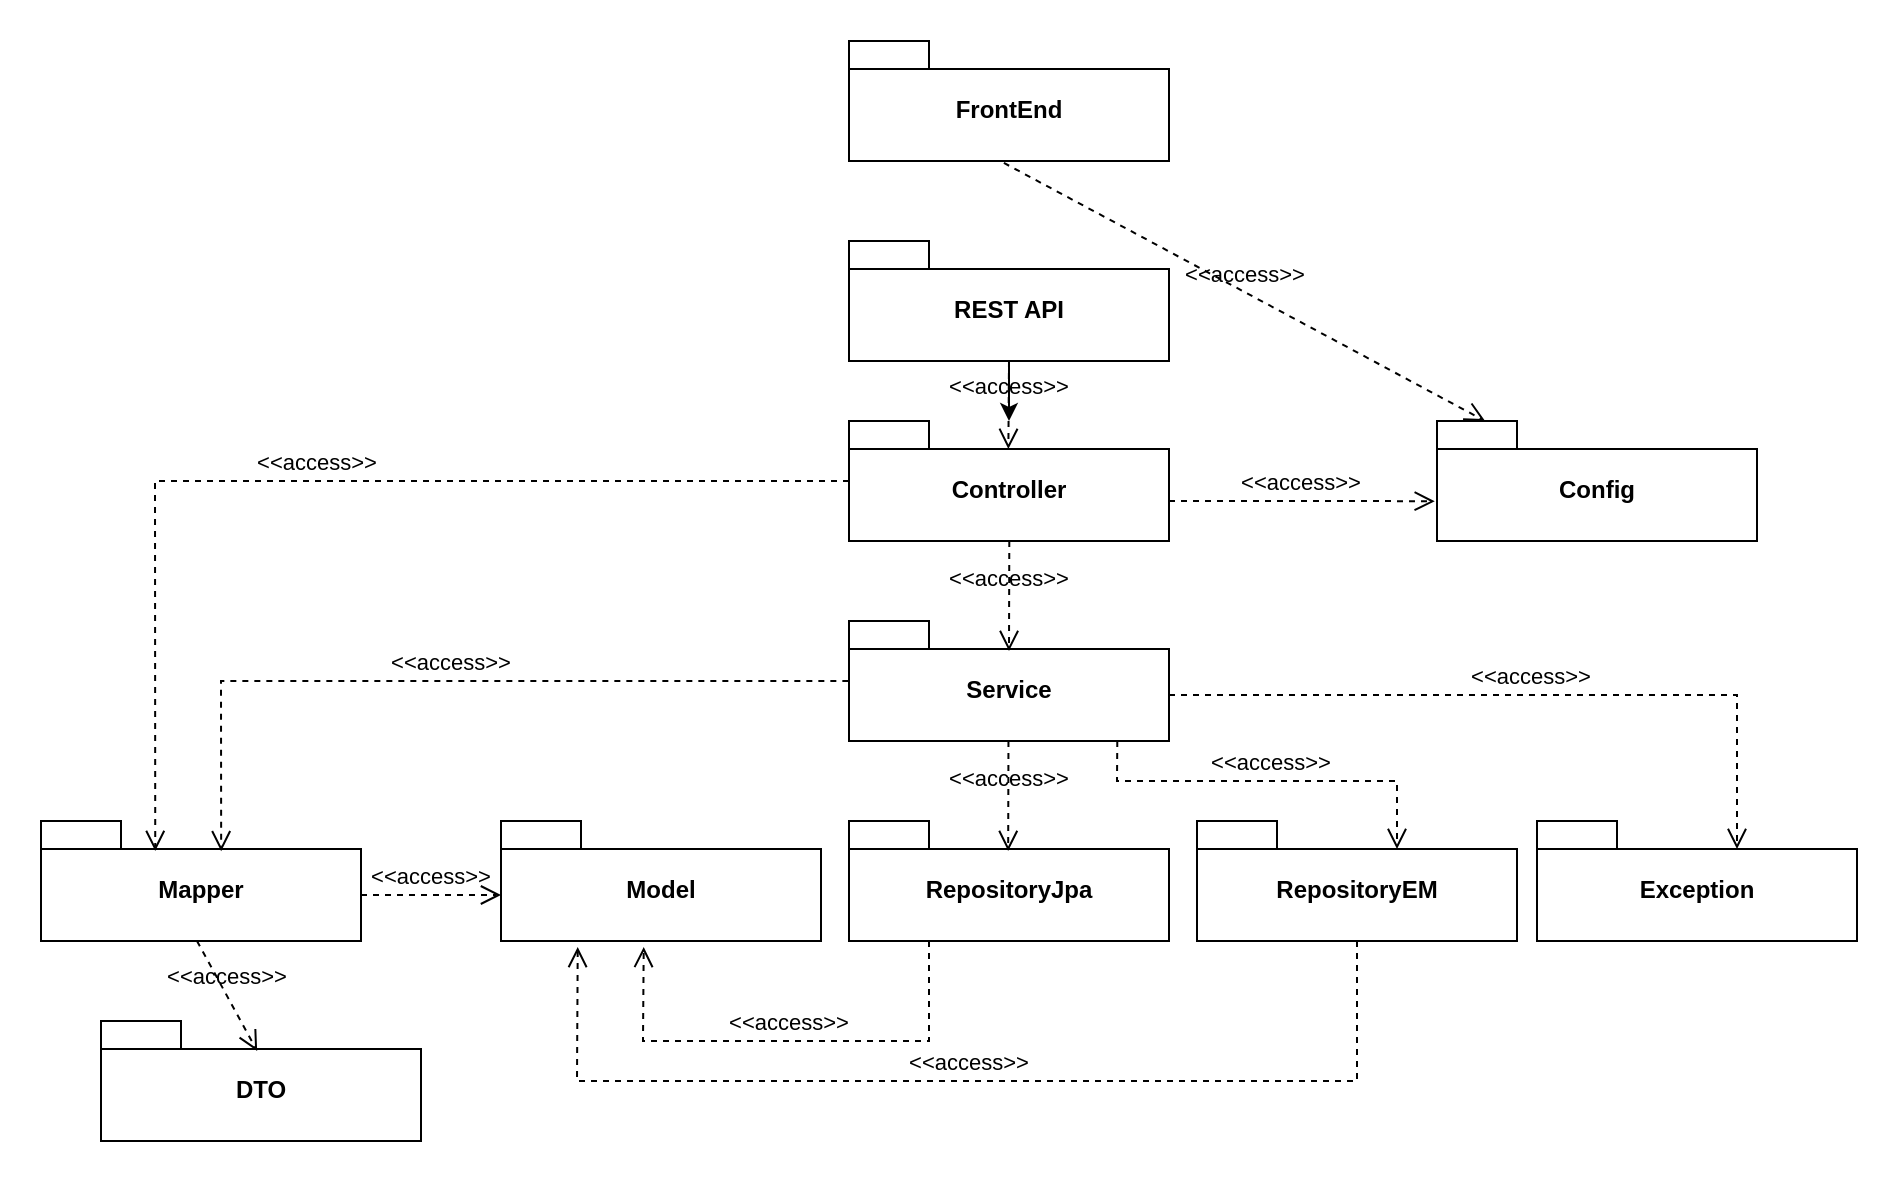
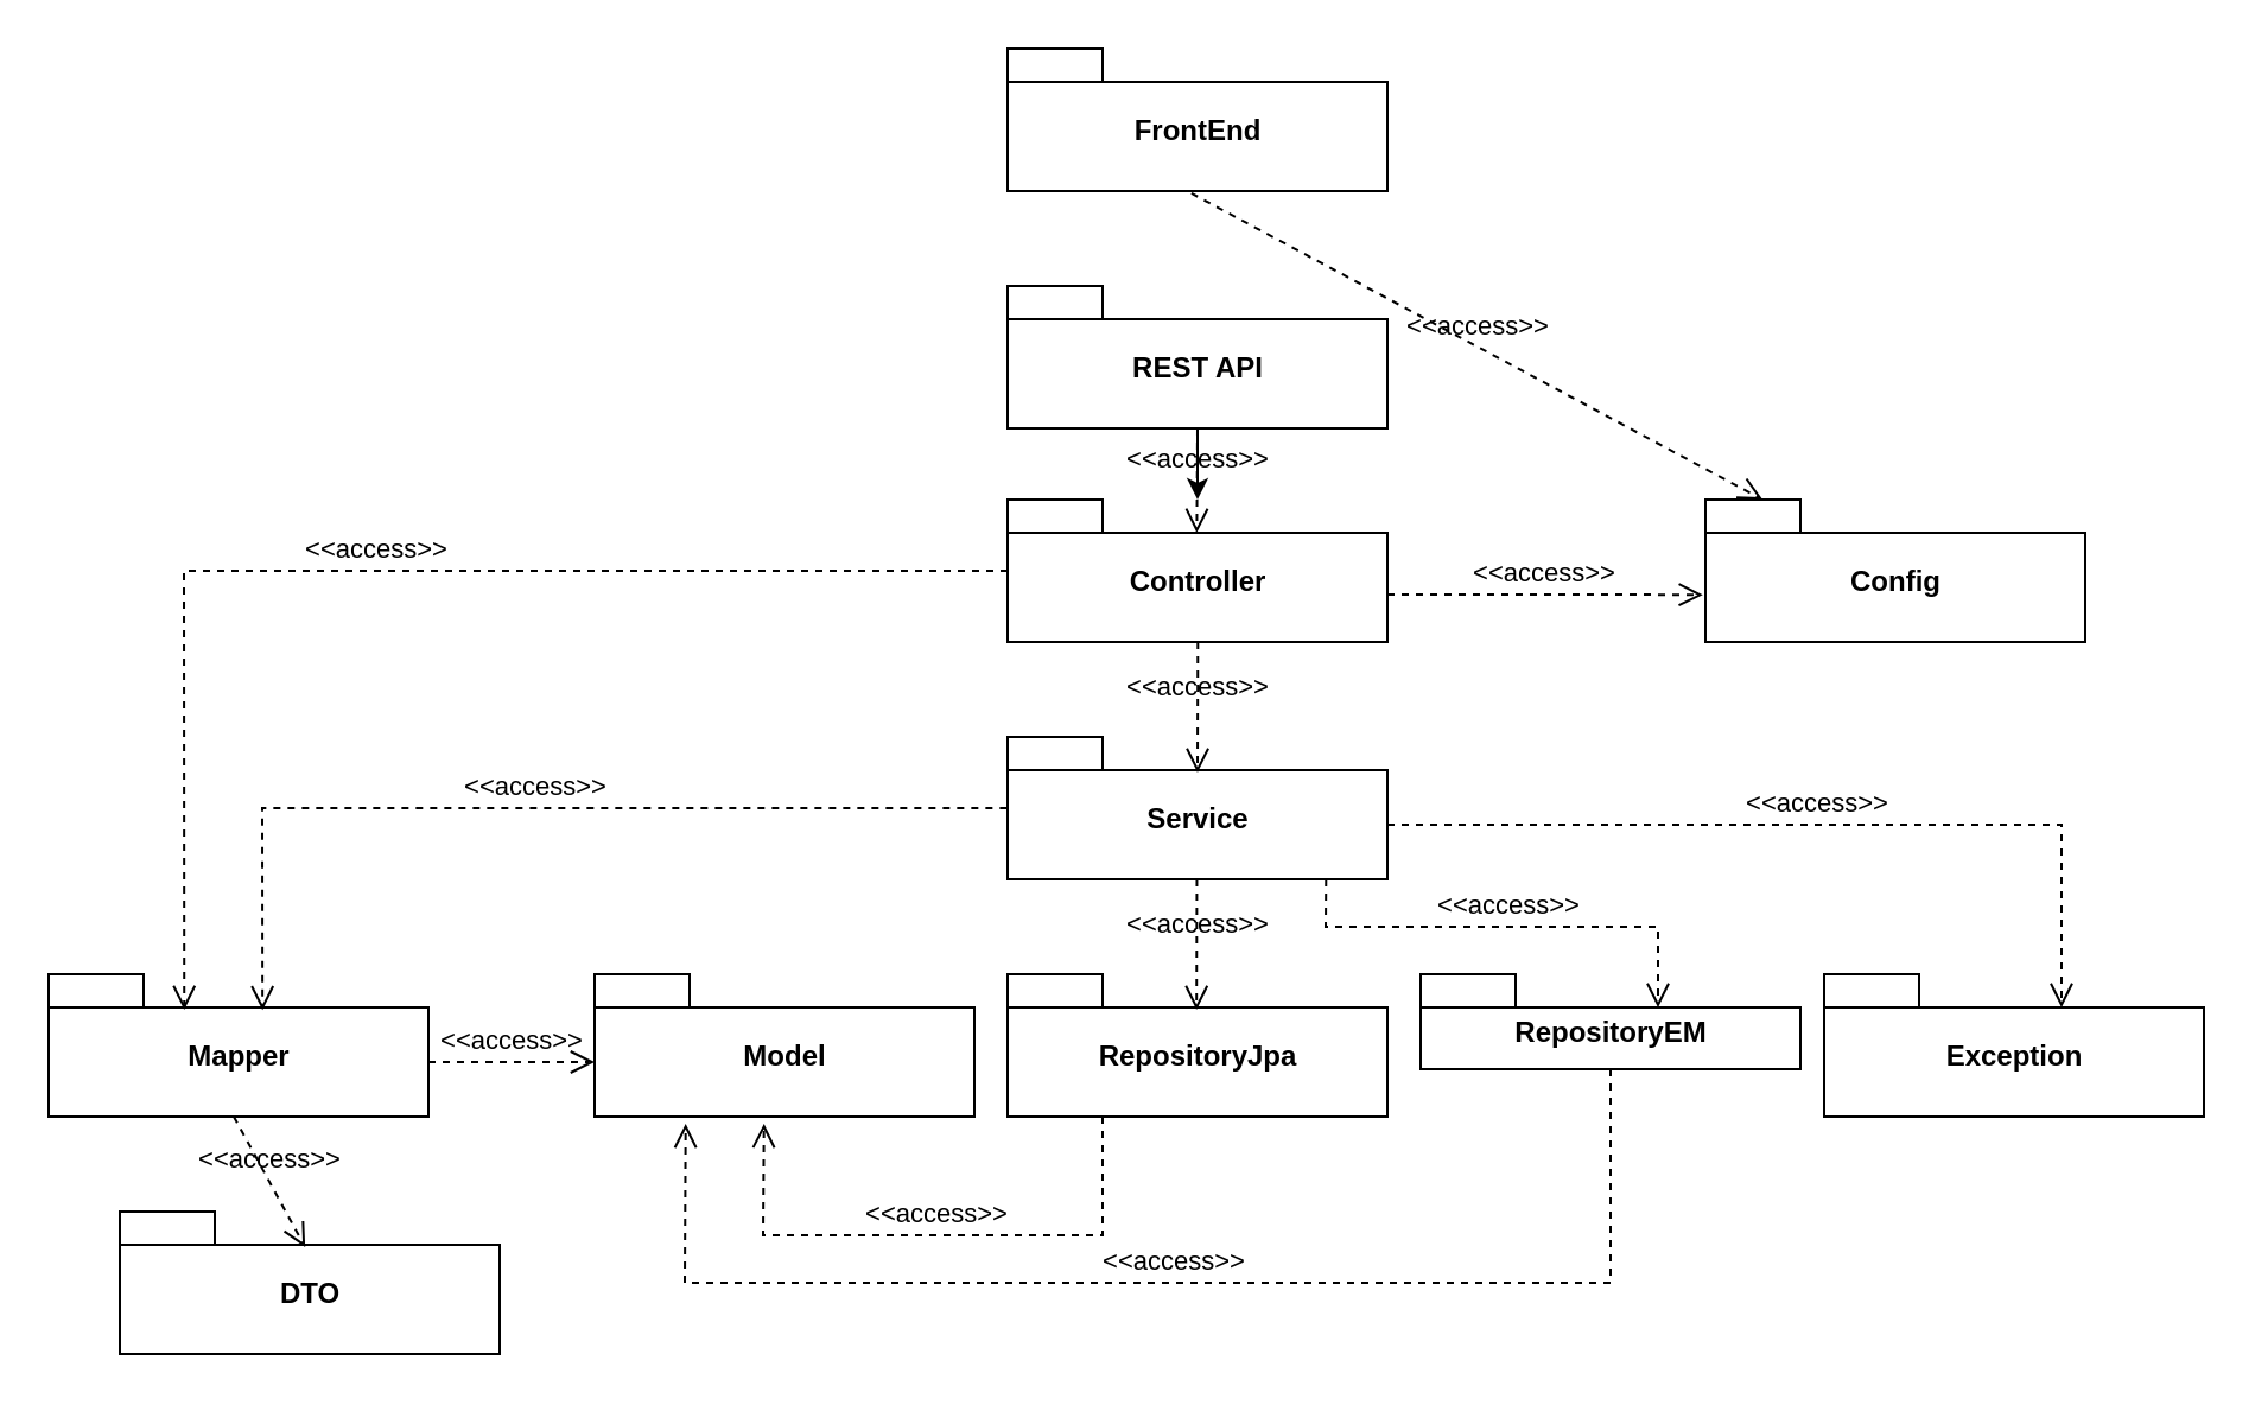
  <mxCell id="0" />
  <mxCell id="1" parent="0" />
  <mxCell id="2" value="" style="edgeStyle=orthogonalEdgeStyle;rounded=0;orthogonalLoop=1;jettySize=auto;html=1;" parent="1" source="3" target="4" edge="1"><mxGeometry relative="1" as="geometry" /></mxCell>
  <mxCell id="3" value="REST API" style="shape=folder;fontStyle=1;spacingTop=10;tabWidth=40;tabHeight=14;tabPosition=left;html=1;" parent="1" vertex="1"><mxGeometry x="424" y="120" width="160" height="60" as="geometry" /></mxCell>
  <mxCell id="4" value="Controller" style="shape=folder;fontStyle=1;spacingTop=10;tabWidth=40;tabHeight=14;tabPosition=left;html=1;align=center;" parent="1" vertex="1"><mxGeometry x="424" y="210" width="160" height="60" as="geometry" /></mxCell>
  <mxCell id="5" value="Service" style="shape=folder;fontStyle=1;spacingTop=10;tabWidth=40;tabHeight=14;tabPosition=left;html=1;" parent="1" vertex="1"><mxGeometry x="424" y="310" width="160" height="60" as="geometry" /></mxCell>
  <mxCell id="6" value="RepositoryJpa" style="shape=folder;fontStyle=1;spacingTop=10;tabWidth=40;tabHeight=14;tabPosition=left;html=1;" parent="1" vertex="1"><mxGeometry x="424" y="410" width="160" height="60" as="geometry" /></mxCell>
  <mxCell id="7" value="Model" style="shape=folder;fontStyle=1;spacingTop=10;tabWidth=40;tabHeight=14;tabPosition=left;html=1;" parent="1" vertex="1"><mxGeometry x="250" y="410" width="160" height="60" as="geometry" /></mxCell>
  <mxCell id="8" value="Exception" style="shape=folder;fontStyle=1;spacingTop=10;tabWidth=40;tabHeight=14;tabPosition=left;html=1;" parent="1" vertex="1"><mxGeometry x="768" y="410" width="160" height="60" as="geometry" /></mxCell>
  <mxCell id="9" value="DTO" style="shape=folder;fontStyle=1;spacingTop=10;tabWidth=40;tabHeight=14;tabPosition=left;html=1;" parent="1" vertex="1"><mxGeometry x="50" y="510" width="160" height="60" as="geometry" /></mxCell>
  <mxCell id="10" value="Mapper" style="shape=folder;fontStyle=1;spacingTop=10;tabWidth=40;tabHeight=14;tabPosition=left;html=1;" parent="1" vertex="1"><mxGeometry x="20" y="410" width="160" height="60" as="geometry" /></mxCell>
  <mxCell id="11" value="&amp;lt;&amp;lt;access&amp;gt;&amp;gt;" style="endArrow=open;startArrow=none;endFill=0;startFill=0;endSize=8;html=1;verticalAlign=bottom;dashed=1;labelBackgroundColor=none;rounded=0;entryX=0.498;entryY=0.233;entryDx=0;entryDy=0;entryPerimeter=0;exitX=0.5;exitY=1;exitDx=0;exitDy=0;exitPerimeter=0;" parent="1" source="3" target="4" edge="1"><mxGeometry width="160" relative="1" as="geometry"><mxPoint x="250" y="239.5" as="sourcePoint" /><mxPoint x="410" y="239.5" as="targetPoint" /></mxGeometry></mxCell>
  <mxCell id="12" value="&amp;lt;&amp;lt;access&amp;gt;&amp;gt;" style="endArrow=open;startArrow=none;endFill=0;startFill=0;endSize=8;html=1;verticalAlign=bottom;dashed=1;labelBackgroundColor=none;rounded=0;entryX=0.5;entryY=0.25;entryDx=0;entryDy=0;entryPerimeter=0;exitX=0.5;exitY=1;exitDx=0;exitDy=0;exitPerimeter=0;" parent="1" target="5" edge="1"><mxGeometry width="160" relative="1" as="geometry"><mxPoint x="504.15" y="270" as="sourcePoint" /><mxPoint x="503.83" y="313.98" as="targetPoint" /></mxGeometry></mxCell>
  <mxCell id="13" value="&amp;lt;&amp;lt;access&amp;gt;&amp;gt;" style="endArrow=open;startArrow=none;endFill=0;startFill=0;endSize=8;html=1;verticalAlign=bottom;dashed=1;labelBackgroundColor=none;rounded=0;exitX=0.5;exitY=1;exitDx=0;exitDy=0;exitPerimeter=0;entryX=0.563;entryY=0.252;entryDx=0;entryDy=0;entryPerimeter=0;" parent="1" target="10" edge="1"><mxGeometry width="160" relative="1" as="geometry"><mxPoint x="423.67" y="340" as="sourcePoint" /><mxPoint x="150" y="400" as="targetPoint" /><Array as="points"><mxPoint x="110" y="340" /></Array></mxGeometry></mxCell>
  <mxCell id="14" value="&amp;lt;&amp;lt;access&amp;gt;&amp;gt;" style="endArrow=open;startArrow=none;endFill=0;startFill=0;endSize=8;html=1;verticalAlign=bottom;dashed=1;labelBackgroundColor=none;rounded=0;entryX=0.5;entryY=0.25;entryDx=0;entryDy=0;entryPerimeter=0;exitX=0.5;exitY=1;exitDx=0;exitDy=0;exitPerimeter=0;" parent="1" edge="1"><mxGeometry width="160" relative="1" as="geometry"><mxPoint x="503.73" y="370" as="sourcePoint" /><mxPoint x="503.58" y="425" as="targetPoint" /></mxGeometry></mxCell>
  <mxCell id="15" value="&amp;lt;&amp;lt;access&amp;gt;&amp;gt;" style="endArrow=open;startArrow=none;endFill=0;startFill=0;endSize=8;html=1;verticalAlign=bottom;dashed=1;labelBackgroundColor=none;rounded=0;exitX=0.25;exitY=1;exitDx=0;exitDy=0;exitPerimeter=0;entryX=0.446;entryY=1.05;entryDx=0;entryDy=0;entryPerimeter=0;" parent="1" target="7" edge="1" source="6"><mxGeometry width="160" relative="1" as="geometry"><mxPoint x="503.73" y="470" as="sourcePoint" /><mxPoint x="350" y="525" as="targetPoint" /><Array as="points"><mxPoint x="464" y="520" /><mxPoint x="321" y="520" /></Array></mxGeometry></mxCell>
  <mxCell id="16" value="&amp;lt;&amp;lt;access&amp;gt;&amp;gt;" style="endArrow=open;startArrow=none;endFill=0;startFill=0;endSize=8;html=1;verticalAlign=bottom;dashed=1;labelBackgroundColor=none;rounded=0;exitX=0;exitY=0;exitDx=160;exitDy=37;exitPerimeter=0;entryX=0;entryY=0;entryDx=100;entryDy=14;entryPerimeter=0;" parent="1" source="5" edge="1" target="8"><mxGeometry width="160" relative="1" as="geometry"><mxPoint x="963.67" y="340" as="sourcePoint" /><mxPoint x="680.08" y="425.12" as="targetPoint" /><Array as="points"><mxPoint x="868" y="347" /></Array></mxGeometry></mxCell>
  <mxCell id="17" value="&amp;lt;&amp;lt;access&amp;gt;&amp;gt;" style="endArrow=open;startArrow=none;endFill=0;startFill=0;endSize=8;html=1;verticalAlign=bottom;dashed=1;labelBackgroundColor=none;rounded=0;exitX=0.5;exitY=1;exitDx=0;exitDy=0;exitPerimeter=0;entryX=0.357;entryY=0.25;entryDx=0;entryDy=0;entryPerimeter=0;" parent="1" target="10" edge="1"><mxGeometry width="160" relative="1" as="geometry"><mxPoint x="424" y="240" as="sourcePoint" /><mxPoint x="110.41" y="325.12" as="targetPoint" /><Array as="points"><mxPoint x="77" y="240" /></Array></mxGeometry></mxCell>
  <mxCell id="18" value="&amp;lt;&amp;lt;access&amp;gt;&amp;gt;" style="endArrow=open;startArrow=none;endFill=0;startFill=0;endSize=8;html=1;verticalAlign=bottom;dashed=1;labelBackgroundColor=none;rounded=0;exitX=0;exitY=0;exitDx=160;exitDy=37;exitPerimeter=0;entryX=0;entryY=0;entryDx=0;entryDy=37;entryPerimeter=0;" parent="1" source="10" target="7" edge="1"><mxGeometry width="160" relative="1" as="geometry"><mxPoint x="434" y="250" as="sourcePoint" /><mxPoint x="87.12" y="435" as="targetPoint" /><Array as="points" /></mxGeometry></mxCell>
  <mxCell id="19" value="&amp;lt;&amp;lt;access&amp;gt;&amp;gt;" style="endArrow=open;startArrow=none;endFill=0;startFill=0;endSize=8;html=1;verticalAlign=bottom;dashed=1;labelBackgroundColor=none;rounded=0;exitX=0;exitY=0;exitDx=160;exitDy=37;exitPerimeter=0;entryX=0.488;entryY=0.25;entryDx=0;entryDy=0;entryPerimeter=0;" parent="1" target="9" edge="1"><mxGeometry width="160" relative="1" as="geometry"><mxPoint x="98" y="470" as="sourcePoint" /><mxPoint x="168" y="470" as="targetPoint" /><Array as="points" /></mxGeometry></mxCell>
  <mxCell id="20" value="Config" style="shape=folder;fontStyle=1;spacingTop=10;tabWidth=40;tabHeight=14;tabPosition=left;html=1;align=center;" parent="1" vertex="1"><mxGeometry x="718" y="210" width="160" height="60" as="geometry" /></mxCell>
  <mxCell id="21" value="&amp;lt;&amp;lt;access&amp;gt;&amp;gt;" style="endArrow=open;startArrow=none;endFill=0;startFill=0;endSize=8;html=1;verticalAlign=bottom;dashed=1;labelBackgroundColor=none;rounded=0;exitX=0;exitY=0;exitDx=160;exitDy=37;exitPerimeter=0;entryX=-0.007;entryY=0.669;entryDx=0;entryDy=0;entryPerimeter=0;" parent="1" target="20" edge="1"><mxGeometry width="160" relative="1" as="geometry"><mxPoint x="584" y="250" as="sourcePoint" /><mxPoint x="680.08" y="328.12" as="targetPoint" /><Array as="points"><mxPoint x="680" y="250" /></Array></mxGeometry></mxCell>
- <mxCell id="22" value="RepositoryEM" style="shape=folder;fontStyle=1;spacingTop=10;tabWidth=40;tabHeight=14;tabPosition=left;html=1;" vertex="1" parent="1"><mxGeometry x="598" y="410" width="160" height="60" as="geometry" /></mxCell>
+ <mxCell id="22" value="RepositoryEM" style="shape=folder;fontStyle=1;spacingTop=10;tabWidth=40;tabHeight=14;tabPosition=left;html=1;" vertex="1" parent="1"><mxGeometry x="598" y="410" width="160" height="40" as="geometry" /></mxCell>
  <mxCell id="23" value="&amp;lt;&amp;lt;access&amp;gt;&amp;gt;" style="endArrow=open;startArrow=none;endFill=0;startFill=0;endSize=8;html=1;verticalAlign=bottom;dashed=1;labelBackgroundColor=none;rounded=0;entryX=0;entryY=0;entryDx=100;entryDy=14;entryPerimeter=0;exitX=0.5;exitY=1;exitDx=0;exitDy=0;exitPerimeter=0;" edge="1" parent="1" target="22"><mxGeometry width="160" relative="1" as="geometry"><mxPoint x="558.15" y="370" as="sourcePoint" /><mxPoint x="558" y="425" as="targetPoint" /><Array as="points"><mxPoint x="558" y="390" /><mxPoint x="698" y="390" /></Array></mxGeometry></mxCell>
  <mxCell id="24" value="&amp;lt;&amp;lt;access&amp;gt;&amp;gt;" style="endArrow=open;startArrow=none;endFill=0;startFill=0;endSize=8;html=1;verticalAlign=bottom;dashed=1;labelBackgroundColor=none;rounded=0;exitX=0.5;exitY=1;exitDx=0;exitDy=0;exitPerimeter=0;entryX=0.446;entryY=1.05;entryDx=0;entryDy=0;entryPerimeter=0;" edge="1" parent="1" source="22"><mxGeometry width="160" relative="1" as="geometry"><mxPoint x="431" y="470" as="sourcePoint" /><mxPoint x="288.36" y="473" as="targetPoint" /><Array as="points"><mxPoint x="678" y="540" /><mxPoint x="288" y="540" /></Array></mxGeometry></mxCell>
  <mxCell id="25" value="FrontEnd" style="shape=folder;fontStyle=1;spacingTop=10;tabWidth=40;tabHeight=14;tabPosition=left;html=1;" vertex="1" parent="1"><mxGeometry x="424" y="20" width="160" height="60" as="geometry" /></mxCell>
  <mxCell id="26" value="&amp;lt;&amp;lt;access&amp;gt;&amp;gt;" style="endArrow=open;startArrow=none;endFill=0;startFill=0;endSize=8;html=1;verticalAlign=bottom;dashed=1;labelBackgroundColor=none;rounded=0;exitX=0.484;exitY=1.016;exitDx=0;exitDy=0;exitPerimeter=0;" edge="1" parent="1" source="25" target="20"><mxGeometry width="160" relative="1" as="geometry"><mxPoint x="503.84" as="sourcePoint" y="80" /><mxPoint x="503.52" y="123.98" as="targetPoint" /></mxGeometry></mxCell>
